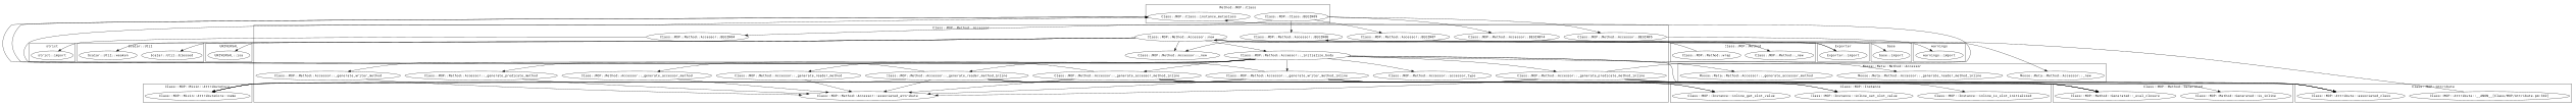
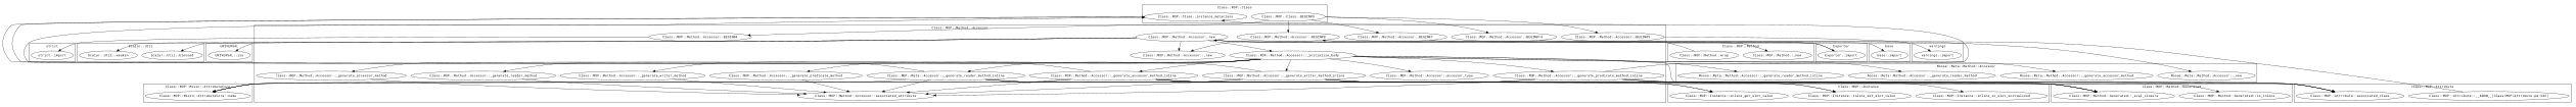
  digraph {
    fontname="Roboto Mono"
    node [fontname="Roboto Mono"]
    edge [fontname="Roboto Mono"]
    "Class::MOP::Method::Accessor::_generate_accessor_method_inline"
    "Class::MOP::Method::Accessor::_generate_predicate_method"
    "Class::MOP::Method::Accessor::_generate_writer_method_inline"
    "Class::MOP::Method::Accessor::_new"
    "Class::MOP::Method::Accessor::BEGIN@7"
    "Class::MOP::Method::Accessor::_generate_accessor_method"
    "Class::MOP::Method::Accessor::BEGIN@14"
    "Class::MOP::Method::Accessor::_initialize_body"
    "Class::MOP::Method::Accessor::accessor_type"
    "Class::MOP::Method::Accessor::BEGIN@5"
    "Class::MOP::Method::Accessor::BEGIN@8"
    "Class::MOP::Method::Accessor::_generate_reader_method"
-   "Class::MOP::Method::Accessor::_generate_reader_method_inline"
+   "Class::MOP::Method::Accessor::_generate_reader_method_inline" [label="Class::MOP::Meta::Accessor::_generate_reader_method_inline"]
    "Class::MOP::Method::Accessor::_generate_writer_method"
    "Class::MOP::Method::Accessor::associated_attribute"
    "Class::MOP::Method::Accessor::BEGIN@4"
    "Class::MOP::Method::Accessor::new"
    "Class::MOP::Method::Accessor::_generate_predicate_method_inline"
    "warnings::import"
    "base::import"
    "Class::MOP::Method::Generated::_eval_closure"
    "Class::MOP::Method::Generated::is_inline"
    "strict::import"
    "Class::MOP::Instance::inline_is_slot_initialized"
    "Class::MOP::Instance::inline_get_slot_value"
    "Class::MOP::Instance::inline_set_slot_value"
    "Class::MOP::Class::BEGIN@9"
    "Class::MOP::Class::instance_metaclass"
    "Exporter::import"
    "Class::MOP::Attribute::__ANON__[Class/MOP/Attribute.pm:342]"
    "Class::MOP::Attribute::associated_class"
    "Scalar::Util::blessed"
    "Scalar::Util::weaken"
    "UNIVERSAL::isa"
    "Class::MOP::Mixin::AttributeCore::name"
    "Moose::Meta::Method::Accessor::_generate_reader_method_inline"
    "Moose::Meta::Method::Accessor::_generate_accessor_method"
+   "Moose::Meta::Method::Accessor::_generate_reader_method"
    "Moose::Meta::Method::Accessor::_new"
    "Class::MOP::Method::_new"
    "Class::MOP::Method::wrap"
    subgraph cluster_1 {
      label="Class::MOP::Method::Accessor"
      "Class::MOP::Method::Accessor::_generate_accessor_method_inline"
      "Class::MOP::Method::Accessor::_generate_predicate_method"
      "Class::MOP::Method::Accessor::_generate_writer_method_inline"
      "Class::MOP::Method::Accessor::_new"
      "Class::MOP::Method::Accessor::BEGIN@7"
      "Class::MOP::Method::Accessor::_generate_accessor_method"
      "Class::MOP::Method::Accessor::BEGIN@14"
      "Class::MOP::Method::Accessor::_initialize_body"
      "Class::MOP::Method::Accessor::accessor_type"
      "Class::MOP::Method::Accessor::BEGIN@5"
      "Class::MOP::Method::Accessor::BEGIN@8"
      "Class::MOP::Method::Accessor::_generate_reader_method"
      "Class::MOP::Method::Accessor::_generate_reader_method_inline"
      "Class::MOP::Method::Accessor::_generate_writer_method"
      "Class::MOP::Method::Accessor::associated_attribute"
      "Class::MOP::Method::Accessor::BEGIN@4"
      "Class::MOP::Method::Accessor::new"
      "Class::MOP::Method::Accessor::_generate_predicate_method_inline"
    }
    subgraph cluster_2 {
      label=warnings
      "warnings::import"
    }
    subgraph cluster_3 {
      label=base
      "base::import"
    }
    subgraph cluster_4 {
      label="Class::MOP::Method::Generated"
      "Class::MOP::Method::Generated::_eval_closure"
      "Class::MOP::Method::Generated::is_inline"
    }
    subgraph cluster_5 {
      label="strict"
      "strict::import"
    }
    subgraph cluster_6 {
      label="Class::MOP::Instance"
      "Class::MOP::Instance::inline_is_slot_initialized"
      "Class::MOP::Instance::inline_get_slot_value"
      "Class::MOP::Instance::inline_set_slot_value"
    }
    subgraph cluster_7 {
-     label="Method::MOP::Class"
+     label="Class::MOP::Class"
      "Class::MOP::Class::BEGIN@9"
      "Class::MOP::Class::instance_metaclass"
    }
    subgraph cluster_8 {
      label=Exporter
      "Exporter::import"
    }
    subgraph cluster_9 {
      label="Class::MOP::Attribute"
      "Class::MOP::Attribute::__ANON__[Class/MOP/Attribute.pm:342]"
      "Class::MOP::Attribute::associated_class"
    }
    subgraph cluster_10 {
      label="Scalar::Util"
      "Scalar::Util::blessed"
      "Scalar::Util::weaken"
    }
    subgraph cluster_11 {
      label=UNIVERSAL
      "UNIVERSAL::isa"
    }
    subgraph cluster_12 {
      label="Class::MOP::Mixin::AttributeCore"
      "Class::MOP::Mixin::AttributeCore::name"
    }
    subgraph cluster_13 {
      label="Moose::Meta::Method::Accessor"
      "Moose::Meta::Method::Accessor::_generate_reader_method_inline"
      "Moose::Meta::Method::Accessor::_generate_accessor_method"
+     "Moose::Meta::Method::Accessor::_generate_reader_method"
      "Moose::Meta::Method::Accessor::_new"
    }
    subgraph cluster_14 {
      label="Class::MOP::Method"
      "Class::MOP::Method::_new"
      "Class::MOP::Method::wrap"
    }
    "Class::MOP::Method::Accessor::_generate_accessor_method_inline" -> "Class::MOP::Method::Accessor::associated_attribute"
    "Class::MOP::Method::Accessor::_generate_accessor_method_inline" -> "Class::MOP::Method::Generated::_eval_closure"
    "Class::MOP::Method::Accessor::_generate_accessor_method_inline" -> "Class::MOP::Instance::inline_get_slot_value"
    "Class::MOP::Method::Accessor::_generate_accessor_method_inline" -> "Class::MOP::Instance::inline_set_slot_value"
    "Class::MOP::Method::Accessor::_generate_accessor_method_inline" -> "Class::MOP::Class::instance_metaclass"
    "Class::MOP::Method::Accessor::_generate_accessor_method_inline" -> "Class::MOP::Attribute::associated_class"
    "Class::MOP::Method::Accessor::_generate_accessor_method_inline" -> "Class::MOP::Mixin::AttributeCore::name"
    "Class::MOP::Method::Accessor::_generate_predicate_method" -> "Class::MOP::Method::Accessor::associated_attribute"
    "Class::MOP::Method::Accessor::_generate_writer_method_inline" -> "Class::MOP::Method::Accessor::associated_attribute"
    "Class::MOP::Method::Accessor::_generate_writer_method_inline" -> "Class::MOP::Method::Generated::_eval_closure"
    "Class::MOP::Method::Accessor::_generate_writer_method_inline" -> "Class::MOP::Instance::inline_set_slot_value"
    "Class::MOP::Method::Accessor::_generate_writer_method_inline" -> "Class::MOP::Class::instance_metaclass"
    "Class::MOP::Method::Accessor::_generate_writer_method_inline" -> "Class::MOP::Attribute::associated_class"
    "Class::MOP::Method::Accessor::_generate_writer_method_inline" -> "Class::MOP::Mixin::AttributeCore::name"
    "Class::MOP::Method::Accessor::BEGIN@7" -> "Exporter::import"
    "Class::MOP::Method::Accessor::_generate_accessor_method" -> "Class::MOP::Method::Accessor::associated_attribute"
    "Class::MOP::Method::Accessor::BEGIN@14" -> "base::import"
    "Class::MOP::Method::Accessor::_initialize_body" -> "Class::MOP::Method::Accessor::_generate_accessor_method_inline"
    "Class::MOP::Method::Accessor::_initialize_body" -> "Class::MOP::Method::Accessor::_generate_predicate_method"
    "Class::MOP::Method::Accessor::_initialize_body" -> "Class::MOP::Method::Accessor::_generate_writer_method_inline"
    "Class::MOP::Method::Accessor::_initialize_body" -> "Class::MOP::Method::Accessor::_generate_accessor_method"
    "Class::MOP::Method::Accessor::_initialize_body" -> "Class::MOP::Method::Accessor::accessor_type"
    "Class::MOP::Method::Accessor::_initialize_body" -> "Class::MOP::Method::Accessor::_generate_reader_method"
    "Class::MOP::Method::Accessor::_initialize_body" -> "Class::MOP::Method::Accessor::_generate_reader_method_inline"
    "Class::MOP::Method::Accessor::_initialize_body" -> "Class::MOP::Method::Accessor::_generate_writer_method"
    "Class::MOP::Method::Accessor::_initialize_body" -> "Class::MOP::Method::Accessor::_generate_predicate_method_inline"
    "Class::MOP::Method::Accessor::_initialize_body" -> "Class::MOP::Method::Generated::is_inline"
    "Class::MOP::Method::Accessor::_initialize_body" -> "Moose::Meta::Method::Accessor::_generate_reader_method_inline"
    "Class::MOP::Method::Accessor::_initialize_body" -> "Moose::Meta::Method::Accessor::_generate_accessor_method"
+   "Class::MOP::Method::Accessor::_initialize_body" -> "Moose::Meta::Method::Accessor::_generate_reader_method"
    "Class::MOP::Method::Accessor::BEGIN@5" -> "warnings::import"
    "Class::MOP::Method::Accessor::_generate_reader_method" -> "Class::MOP::Method::Accessor::associated_attribute"
    "Class::MOP::Method::Accessor::_generate_reader_method_inline" -> "Class::MOP::Method::Accessor::associated_attribute"
    "Class::MOP::Method::Accessor::_generate_reader_method_inline" -> "Class::MOP::Method::Generated::_eval_closure"
    "Class::MOP::Method::Accessor::_generate_reader_method_inline" -> "Class::MOP::Instance::inline_get_slot_value"
    "Class::MOP::Method::Accessor::_generate_reader_method_inline" -> "Class::MOP::Class::instance_metaclass"
    "Class::MOP::Method::Accessor::_generate_reader_method_inline" -> "Class::MOP::Attribute::associated_class"
    "Class::MOP::Method::Accessor::_generate_reader_method_inline" -> "Class::MOP::Mixin::AttributeCore::name"
    "Class::MOP::Method::Accessor::_generate_writer_method" -> "Class::MOP::Method::Accessor::associated_attribute"
    "Class::MOP::Method::Accessor::BEGIN@4" -> "strict::import"
    "Class::MOP::Method::Accessor::new" -> "Class::MOP::Method::Accessor::_new"
    "Class::MOP::Method::Accessor::new" -> "Class::MOP::Method::Accessor::_initialize_body"
    "Class::MOP::Method::Accessor::new" -> "Scalar::Util::blessed"
    "Class::MOP::Method::Accessor::new" -> "Scalar::Util::weaken"
    "Class::MOP::Method::Accessor::new" -> "UNIVERSAL::isa"
    "Class::MOP::Method::Accessor::new" -> "Moose::Meta::Method::Accessor::_new"
    "Class::MOP::Method::Accessor::new" -> "Class::MOP::Method::_new"
    "Class::MOP::Method::Accessor::_generate_predicate_method_inline" -> "Class::MOP::Method::Accessor::associated_attribute"
    "Class::MOP::Method::Accessor::_generate_predicate_method_inline" -> "Class::MOP::Method::Generated::_eval_closure"
    "Class::MOP::Method::Accessor::_generate_predicate_method_inline" -> "Class::MOP::Instance::inline_is_slot_initialized"
    "Class::MOP::Method::Accessor::_generate_predicate_method_inline" -> "Class::MOP::Class::instance_metaclass"
    "Class::MOP::Method::Accessor::_generate_predicate_method_inline" -> "Class::MOP::Attribute::associated_class"
    "Class::MOP::Method::Accessor::_generate_predicate_method_inline" -> "Class::MOP::Mixin::AttributeCore::name"
    "Class::MOP::Class::BEGIN@9" -> "Class::MOP::Method::Accessor::BEGIN@7"
    "Class::MOP::Class::BEGIN@9" -> "Class::MOP::Method::Accessor::BEGIN@14"
    "Class::MOP::Class::BEGIN@9" -> "Class::MOP::Method::Accessor::BEGIN@5"
    "Class::MOP::Class::BEGIN@9" -> "Class::MOP::Method::Accessor::BEGIN@8"
    "Class::MOP::Class::BEGIN@9" -> "Class::MOP::Method::Accessor::BEGIN@4"
    "Exporter::import" -> "Class::MOP::Method::Accessor::BEGIN@8"
    "Class::MOP::Attribute::__ANON__[Class/MOP/Attribute.pm:342]" -> "Class::MOP::Method::Accessor::new"
    "Class::MOP::Method::wrap" -> "Class::MOP::Method::Accessor::_new"
  }
